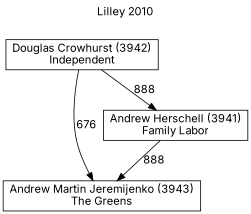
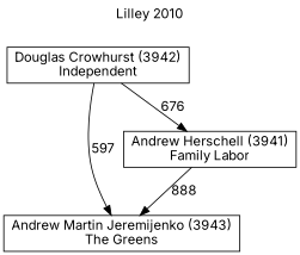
  digraph {
    fontname=Inter
    label="Lilley 2010"
    labelloc=t
    mclimit=10
    node [fontname=Inter shape=box]
    edge [fontname=Inter]
    n1 [label="Andrew Martin Jeremijenko (3943)\nThe Greens"]
    n2 [label="Andrew Herschell (3941)\nFamily Labor"]
    n3 [label="Douglas Crowhurst (3942)\nIndependent"]
    n2 -> n1 [label=888]
-   n3 -> n1 [label=676]
-   n3 -> n2 [label=888]
+   n3 -> n1 [label=597]
+   n3 -> n2 [label=676]
  }
